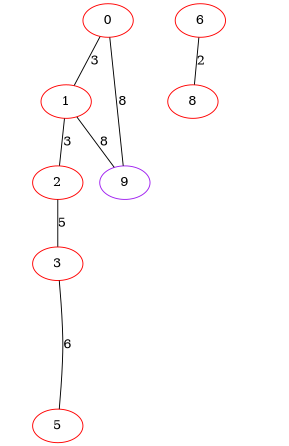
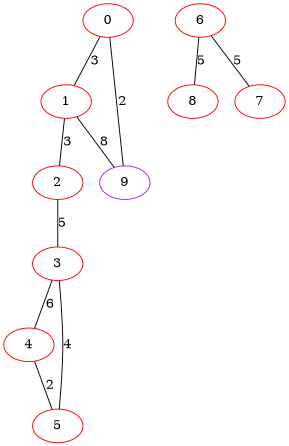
  graph {
    node [color=red weight=1]
    0
    1
    9 [color=purple weight=4]
    2
    3
+   4
    5
    6
    8
+   7
    0 -- 1 [label=3]
-   0 -- 9 [label=8]
+   0 -- 9 [label=2]
    1 -- 9 [label=8]
    1 -- 2 [label=3]
    2 -- 3 [label=5]
-   3 -- 5 [label=6]
-   6 -- 8 [label=2]
+   3 -- 4 [label=6]
+   3 -- 5 [label=4]
+   4 -- 5 [label=2]
+   6 -- 8 [label=5]
+   6 -- 7 [label=5]
  }
